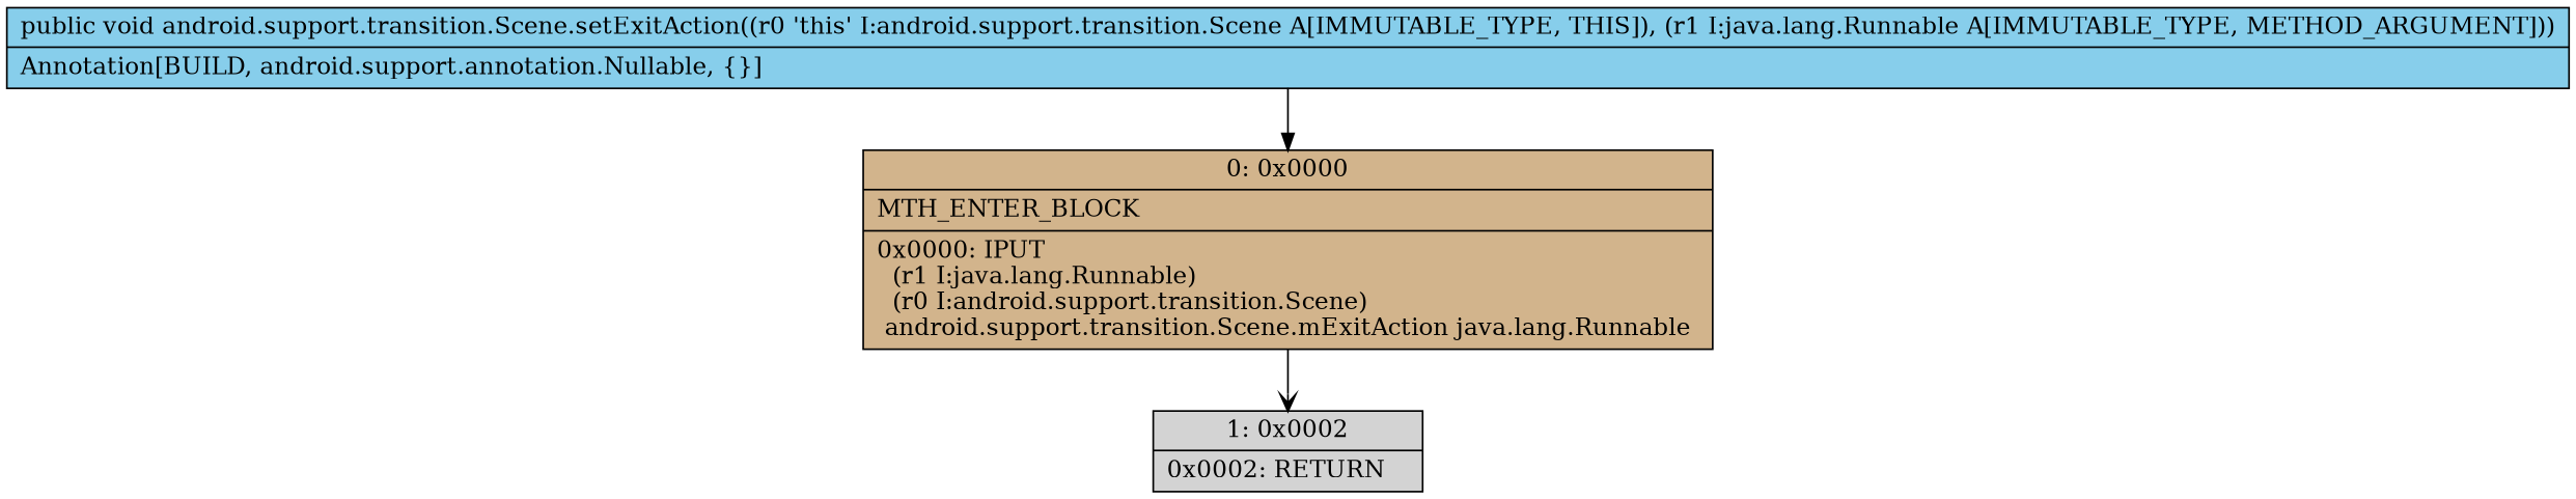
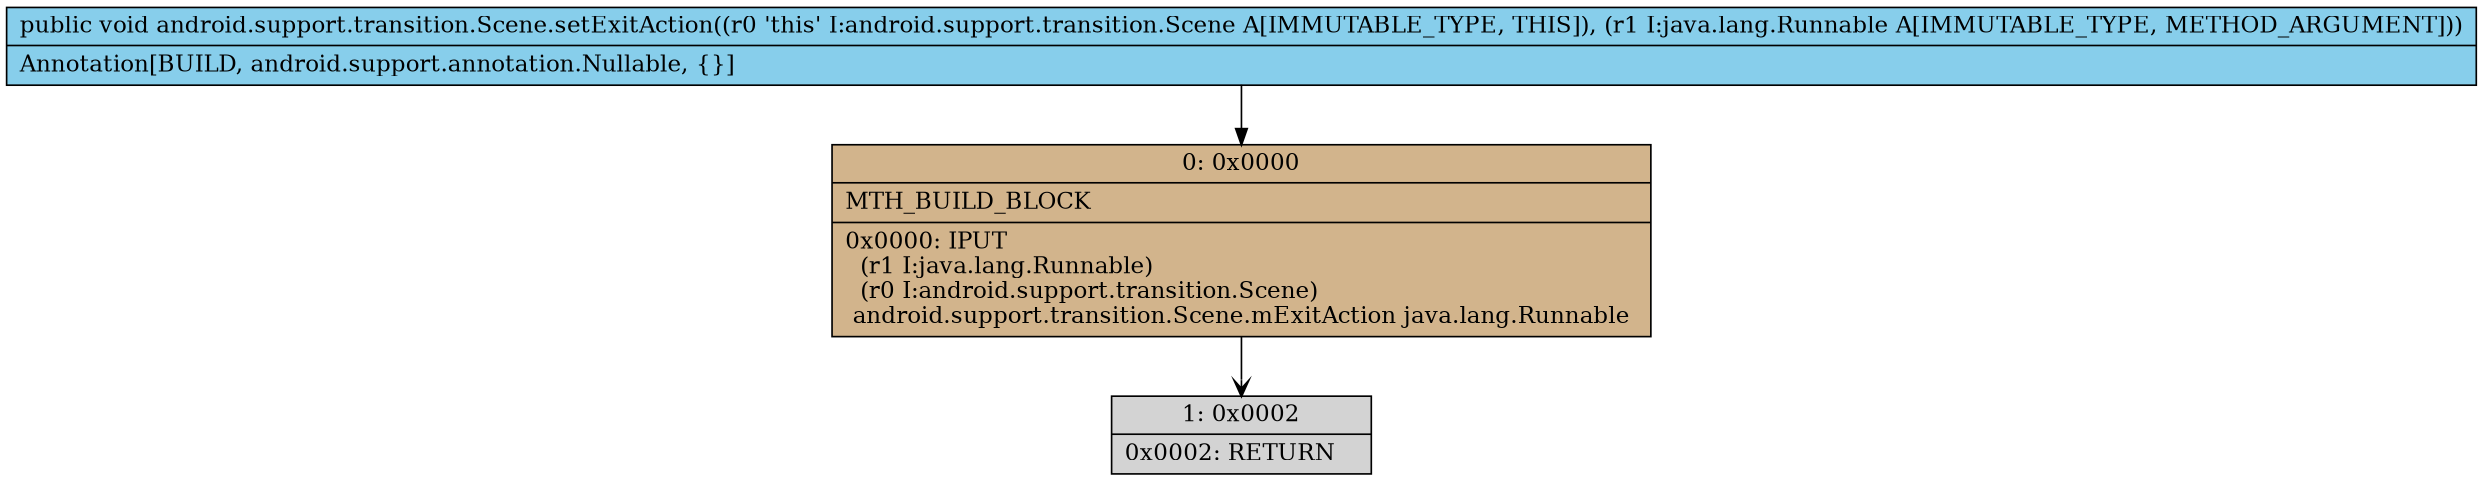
  digraph {
    node [shape=record style=filled]
-   n1 [label="{0\:\ 0x0000|MTH_ENTER_BLOCK\l|0x0000: IPUT  \l  (r1 I:java.lang.Runnable)\l  (r0 I:android.support.transition.Scene)\l android.support.transition.Scene.mExitAction java.lang.Runnable \l}" fillcolor=tan]
+   n1 [label="{0\:\ 0x0000|MTH_BUILD_BLOCK\l|0x0000: IPUT  \l  (r1 I:java.lang.Runnable)\l  (r0 I:android.support.transition.Scene)\l android.support.transition.Scene.mExitAction java.lang.Runnable \l}" fillcolor=tan]
    n2 [label="{1\:\ 0x0002|0x0002: RETURN   \l}" fillcolor=lightgrey]
    n3 [label="{public void android.support.transition.Scene.setExitAction((r0 'this' I:android.support.transition.Scene A[IMMUTABLE_TYPE, THIS]), (r1 I:java.lang.Runnable A[IMMUTABLE_TYPE, METHOD_ARGUMENT]))  | Annotation[BUILD, android.support.annotation.Nullable, \{\}]\l}" fillcolor=skyblue]
    n1 -> n2 [arrowhead=vee]
    n3 -> n1 [arrowhead=normal]
  }
